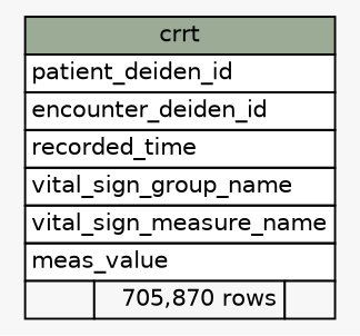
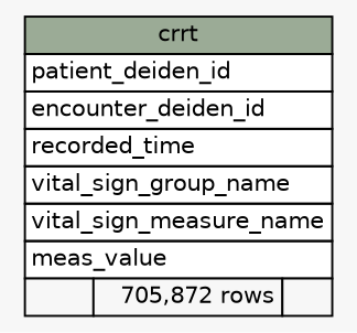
  digraph {
    bgcolor="#f7f7f7"
    fontname=Helvetica
    fontsize=11
    nodesep=0.18
    rankdir=RL
    ranksep=0.46
-   n1 [fontname=Helvetica fontsize=11 label=<     <TABLE BORDER="0" CELLBORDER="1" CELLSPACING="0" BGCOLOR="#ffffff">       <TR><TD COLSPAN="3" BGCOLOR="#9bab96" ALIGN="CENTER">crrt</TD></TR>       <TR><TD PORT="patient_deiden_id" COLSPAN="3" ALIGN="LEFT">patient_deiden_id</TD></TR>       <TR><TD PORT="encounter_deiden_id" COLSPAN="3" ALIGN="LEFT">encounter_deiden_id</TD></TR>       <TR><TD PORT="recorded_time" COLSPAN="3" ALIGN="LEFT">recorded_time</TD></TR>       <TR><TD PORT="vital_sign_group_name" COLSPAN="3" ALIGN="LEFT">vital_sign_group_name</TD></TR>       <TR><TD PORT="vital_sign_measure_name" COLSPAN="3" ALIGN="LEFT">vital_sign_measure_name</TD></TR>       <TR><TD PORT="meas_value" COLSPAN="3" ALIGN="LEFT">meas_value</TD></TR>       <TR><TD ALIGN="LEFT" BGCOLOR="#f7f7f7">  </TD><TD ALIGN="RIGHT" BGCOLOR="#f7f7f7">705,870 rows</TD><TD ALIGN="RIGHT" BGCOLOR="#f7f7f7">  </TD></TR>     </TABLE>> shape=plaintext]
+   n1 [fontname=Helvetica fontsize=11 label=<     <TABLE BORDER="0" CELLBORDER="1" CELLSPACING="0" BGCOLOR="#ffffff">       <TR><TD COLSPAN="3" BGCOLOR="#9bab96" ALIGN="CENTER">crrt</TD></TR>       <TR><TD PORT="patient_deiden_id" COLSPAN="3" ALIGN="LEFT">patient_deiden_id</TD></TR>       <TR><TD PORT="encounter_deiden_id" COLSPAN="3" ALIGN="LEFT">encounter_deiden_id</TD></TR>       <TR><TD PORT="recorded_time" COLSPAN="3" ALIGN="LEFT">recorded_time</TD></TR>       <TR><TD PORT="vital_sign_group_name" COLSPAN="3" ALIGN="LEFT">vital_sign_group_name</TD></TR>       <TR><TD PORT="vital_sign_measure_name" COLSPAN="3" ALIGN="LEFT">vital_sign_measure_name</TD></TR>       <TR><TD PORT="meas_value" COLSPAN="3" ALIGN="LEFT">meas_value</TD></TR>       <TR><TD ALIGN="LEFT" BGCOLOR="#f7f7f7">  </TD><TD ALIGN="RIGHT" BGCOLOR="#f7f7f7">705,872 rows</TD><TD ALIGN="RIGHT" BGCOLOR="#f7f7f7">  </TD></TR>     </TABLE>> shape=plaintext]
  }
